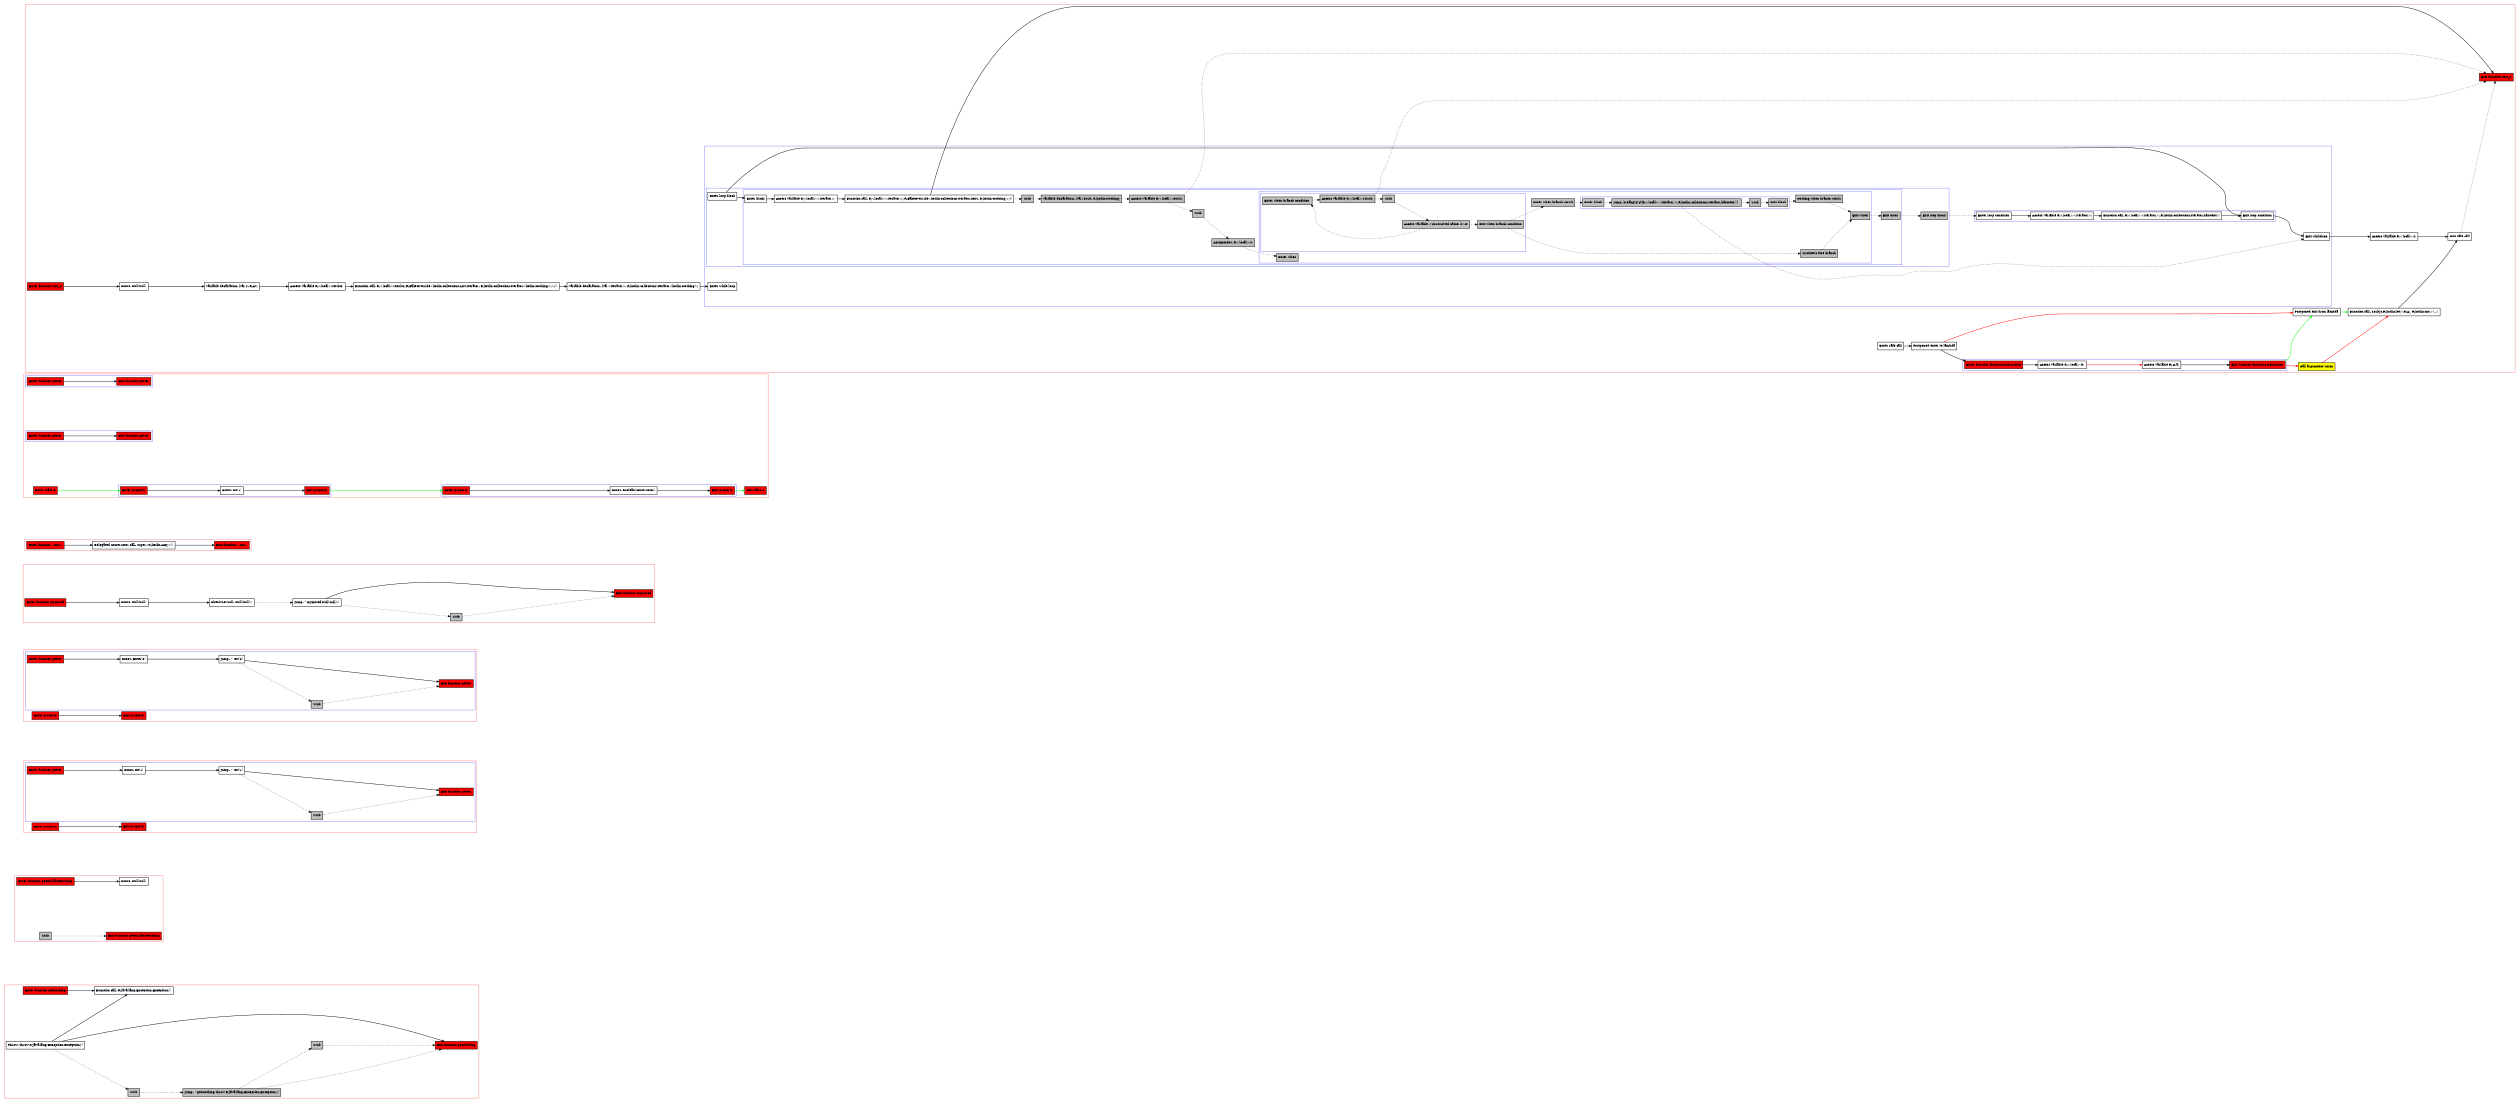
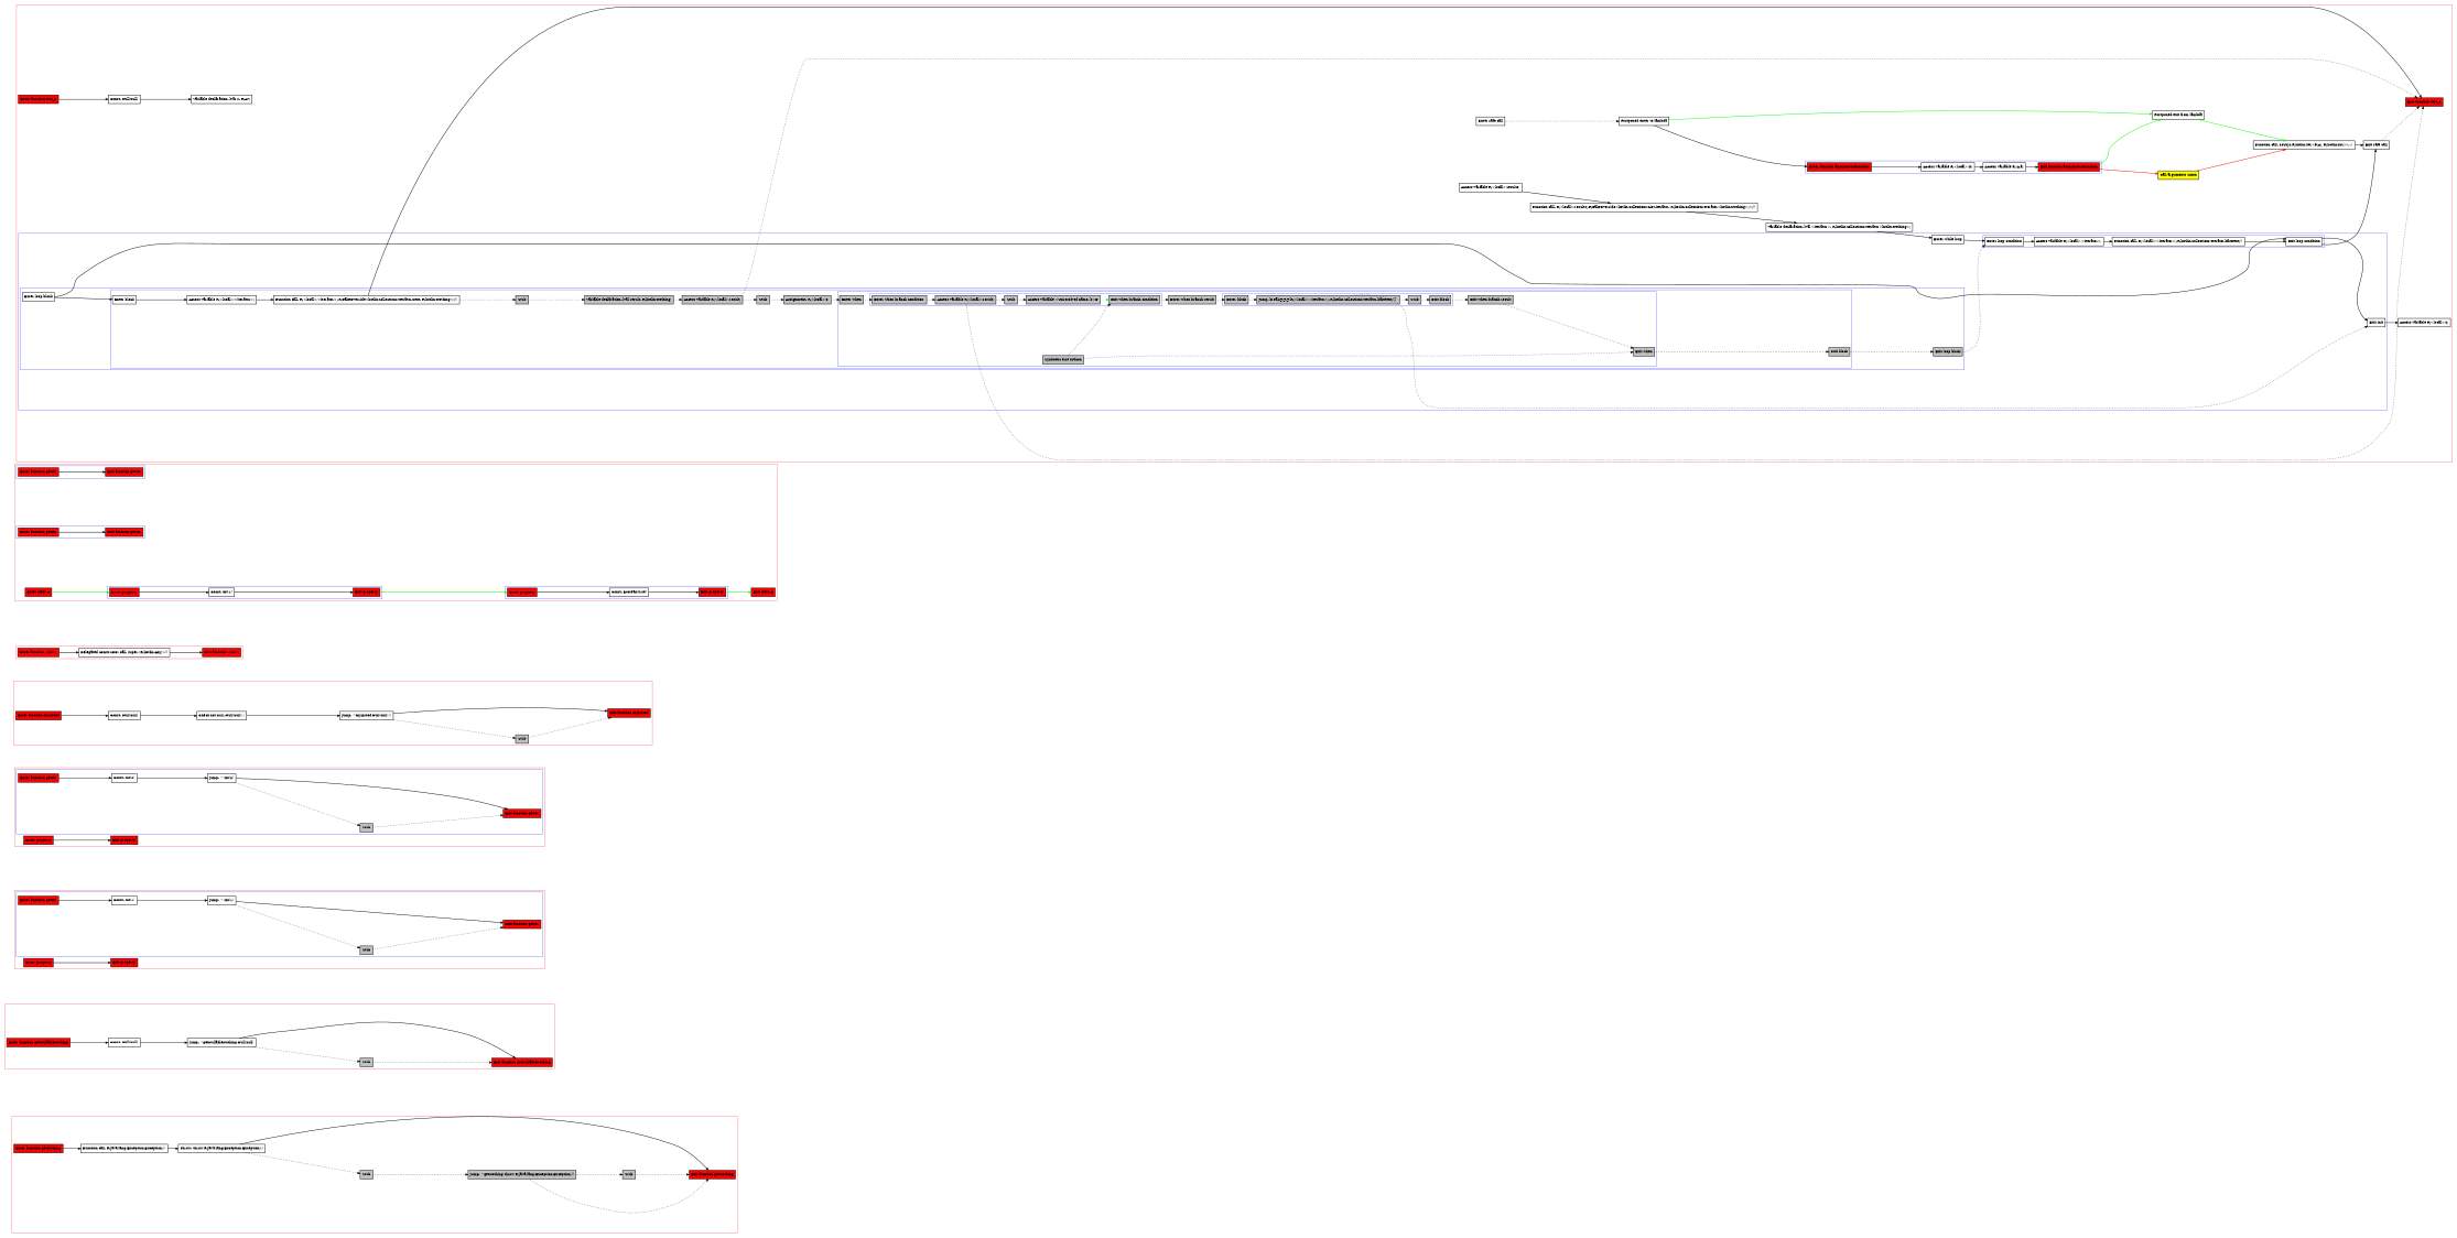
  digraph {
    nodesep=3
    rankdir=LR
    node [penwidth=2 shape=box style=filled]
    edge [penwidth=2]
    n1 [fillcolor=red label="Enter function getNothing"]
    n2 [label="Function call: R|java/lang/Exception.Exception|()" style=""]
    n3 [label="Throw: throw R|java/lang/Exception.Exception|()" style=""]
    n4 [fillcolor=gray label=Stub]
    n5 [fillcolor=gray label="Jump: ^getNothing throw R|java/lang/Exception.Exception|()"]
    n6 [fillcolor=gray label=Stub]
    n7 [fillcolor=red label="Exit function getNothing"]
    n8 [fillcolor=red label="Enter function getNullableNothing"]
    n9 [label="Const: Null(null)" style=""]
+   n10 [label="Jump: ^getNullableNothing Null(null)" style=""]
    n11 [fillcolor=gray label=Stub]
    n12 [fillcolor=red label="Exit function getNullableNothing"]
    n13 [fillcolor=red label="Enter function getter"]
    n14 [label="Const: Int(1)" style=""]
    n15 [label="Jump: ^ Int(1)" style=""]
    n16 [fillcolor=gray label=Stub]
    n17 [fillcolor=red label="Exit function getter"]
    n18 [fillcolor=red label="Enter property"]
    n19 [fillcolor=red label="Exit property"]
    n20 [fillcolor=red label="Enter function getter"]
-   n21 [label="Const: Enter(2)" style=""]
+   n21 [label="Const: Int(2)" style=""]
    n22 [label="Jump: ^ Int(2)" style=""]
    n23 [fillcolor=gray label=Stub]
    n24 [fillcolor=red label="Exit function getter"]
    n25 [fillcolor=red label="Enter property"]
    n26 [fillcolor=red label="Exit property"]
    n27 [fillcolor=red label="Enter function myListOf"]
    n28 [label="Const: Null(null)" style=""]
    n29 [label="Check not null: Null(null)!!" style=""]
    n30 [label="Jump: ^myListOf Null(null)!!" style=""]
    n31 [fillcolor=gray label=Stub]
    n32 [fillcolor=red label="Exit function myListOf"]
    n33 [fillcolor=red label="Enter function <init>"]
    n34 [label="Delegated constructor call: super<R|kotlin/Any|>()" style=""]
    n35 [fillcolor=red label="Exit function <init>"]
    n36 [fillcolor=red label="Enter function getter"]
    n37 [fillcolor=red label="Exit function getter"]
    n38 [fillcolor=red label="Enter function getter"]
    n39 [fillcolor=red label="Exit function getter"]
    n40 [fillcolor=red label="Enter property"]
    n41 [label="Const: Int(1)" style=""]
    n42 [fillcolor=red label="Exit property"]
    n43 [fillcolor=red label="Enter property"]
-   n44 [label="Const: Boolean(constructor)" style=""]
+   n44 [label="Const: Boolean(true)" style=""]
    n45 [fillcolor=red label="Exit property"]
    n46 [fillcolor=red label="Enter class A"]
    n47 [fillcolor=red label="Exit class A"]
    n48 [label="Enter loop condition" style=""]
    n49 [label="Access variable R|<local>/<iterator>|" style=""]
    n50 [label="Function call: R|<local>/<iterator>|.R|kotlin/collections/Iterator.hasNext|()" style=""]
    n51 [label="Exit loop condition" style=""]
    n52 [fillcolor=gray label="Enter when branch condition "]
    n53 [fillcolor=gray label="Access variable R|<local>/result|"]
    n54 [fillcolor=gray label=Stub]
    n55 [fillcolor=gray label="Access variable <Unresolved name: b>#"]
    n56 [fillcolor=gray label="Exit when branch condition"]
    n57 [fillcolor=gray label="Enter block"]
    n58 [fillcolor=gray label="Jump: break@@@[R|<local>/<iterator>|.R|kotlin/collections/Iterator.hasNext|()] "]
    n59 [fillcolor=gray label=Stub]
    n60 [fillcolor=gray label="Exit block"]
    n61 [fillcolor=gray label="Enter when"]
    n62 [fillcolor=gray label="Synthetic else branch"]
    n63 [fillcolor=gray label="Enter when branch result"]
-   n64 [fillcolor=gray label="Nothing when branch result"]
+   n64 [fillcolor=gray label="Exit when branch result"]
    n65 [fillcolor=gray label="Exit when"]
    n66 [label="Enter block" style=""]
    n67 [label="Access variable R|<local>/<iterator>|" style=""]
    n68 [label="Function call: R|<local>/<iterator>|.R|FakeOverride<kotlin/collections/Iterator.next: R|kotlin/Nothing|>|()" style=""]
    n69 [fillcolor=gray label=Stub]
    n70 [fillcolor=gray label="Variable declaration: lval result: R|kotlin/Nothing|"]
    n71 [fillcolor=gray label="Access variable R|<local>/result|"]
    n72 [fillcolor=gray label=Stub]
    n73 [fillcolor=gray label="Assignment: R|<local>/s|"]
    n74 [fillcolor=gray label="Exit block"]
    n75 [label="Enter loop block" style=""]
    n76 [fillcolor=gray label="Exit loop block"]
    n77 [label="Enter while loop" style=""]
-   n78 [label="Exit whileloop" style=""]
+   n78 [label="Exit init" style=""]
    n79 [fillcolor=red label="Enter function anonymousFunction"]
    n80 [label="Access variable R|<local>/it|" style=""]
    n81 [label="Access variable R|/A.a|" style=""]
    n82 [fillcolor=red label="Exit function anonymousFunction"]
    n83 [fillcolor=red label="Enter function test_0"]
    n84 [label="Const: Null(null)" style=""]
    n85 [label="Variable declaration: lvar s: R|A?|" style=""]
    n86 [label="Access variable R|<local>/results|" style=""]
    n87 [label="Function call: R|<local>/results|.R|FakeOverride<kotlin/collections/List.iterator: R|kotlin/collections/Iterator<kotlin/Nothing>|>|()" style=""]
    n88 [label="Variable declaration: lval <iterator>: R|kotlin/collections/Iterator<kotlin/Nothing>|" style=""]
    n89 [label="Access variable R|<local>/s|" style=""]
    n90 [label="Enter safe call" style=""]
    n91 [label="Postponed enter to lambda" style=""]
    n92 [fillcolor=yellow label="Call arguments union"]
    n93 [label="Postponed exit from lambda" style=""]
    n94 [label="Function call: $subj$.R|kotlin/let|<R|A|, R|kotlin/Int|>(...)" style=""]
    n95 [label="Exit safe call" style=""]
    n96 [fillcolor=red label="Exit function test_0"]
    subgraph cluster_1 {
      color=red
      n1
      n2
      n3
      n4
      n5
      n6
      n7
    }
    subgraph cluster_2 {
      color=red
      n8
      n9
+     n10
      n11
      n12
    }
    subgraph cluster_3 {
      color=red
      n18
      n19
      subgraph cluster_4 {
        color=blue
        n13
        n14
        n15
        n16
        n17
      }
    }
    subgraph cluster_5 {
      color=red
      n25
      n26
      subgraph cluster_6 {
        color=blue
        n20
        n21
        n22
        n23
        n24
      }
    }
    subgraph cluster_7 {
      color=red
      n27
      n28
      n29
      n30
      n31
      n32
    }
    subgraph cluster_8 {
      color=red
      n33
      n34
      n35
    }
    subgraph cluster_9 {
      color=red
      n46
      n47
      subgraph cluster_10 {
        color=blue
        n36
        n37
      }
      subgraph cluster_11 {
        color=blue
        n38
        n39
      }
      subgraph cluster_12 {
        color=blue
        n40
        n41
        n42
      }
      subgraph cluster_13 {
        color=blue
        n43
        n44
        n45
      }
    }
    subgraph cluster_14 {
      color=red
      n83
      n84
      n85
      n86
      n87
      n88
      n89
      n90
      n91
      n92
      n93
      n94
      n95
      n96
      subgraph cluster_15 {
        color=blue
        n77
        n78
        subgraph cluster_16 {
          color=blue
          n48
          n49
          n50
          n51
        }
        subgraph cluster_17 {
          color=blue
          n75
          n76
          subgraph cluster_18 {
            color=blue
            n66
            n67
            n68
            n69
            n70
            n71
            n72
            n73
            n74
            subgraph cluster_19 {
              color=blue
              n61
              n62
              n63
              n64
              n65
              subgraph cluster_20 {
                color=blue
                n52
                n53
                n54
                n55
                n56
              }
              subgraph cluster_21 {
                color=blue
                n57
                n58
                n59
                n60
              }
            }
          }
        }
      }
      subgraph cluster_22 {
        color=blue
        n79
        n80
        n81
        n82
      }
    }
    n1 -> n2
-   n3 -> n2
+   n2 -> n3
    n3 -> n4 [style=dotted]
    n3 -> n7
    n4 -> n5 [style=dotted]
    n5 -> n6 [style=dotted]
    n5 -> n7 [style=dotted]
    n6 -> n7 [style=dotted]
    n8 -> n9
+   n9 -> n10
+   n10 -> n11 [style=dotted]
+   n10 -> n12
    n11 -> n12 [style=dotted]
    n13 -> n14
    n14 -> n15
    n15 -> n16 [style=dotted]
    n15 -> n17
    n16 -> n17 [style=dotted]
    n18 -> n19
    n20 -> n21
    n21 -> n22
    n22 -> n23 [style=dotted]
    n22 -> n24
    n23 -> n24 [style=dotted]
    n25 -> n26
    n27 -> n28
    n28 -> n29
-   n29 -> n30 [style=dotted]
+   n29 -> n30
    n30 -> n31 [style=dotted]
    n30 -> n32
    n31 -> n32 [style=dotted]
    n33 -> n34
    n34 -> n35
    n36 -> n37
    n38 -> n39
    n40 -> n41
    n41 -> n42
    n42 -> n43 [color=green]
    n43 -> n44
    n44 -> n45
    n45 -> n47 [color=green]
    n46 -> n40 [color=green]
    n48 -> n49
    n49 -> n50
    n50 -> n51
    n51 -> n78
    n52 -> n53 [style=dotted]
    n53 -> n54 [style=dotted]
    n53 -> n96 [style=dotted]
    n54 -> n55 [style=dotted]
-   n55 -> n56 [style=dotted]
-   n56 -> n62 [style=dotted]
+   n55 -> n56 [style=dotted color=green]
+   n62 -> n56 [style=dotted]
    n56 -> n63 [style=dotted]
    n57 -> n58 [style=dotted]
    n58 -> n59 [style=dotted]
    n58 -> n78 [style=dotted]
    n59 -> n60 [style=dotted]
    n60 -> n64 [style=dotted]
-   n55 -> n52 [style=dotted]
+   n61 -> n52 [style=dotted]
    n62 -> n65 [style=dotted]
    n63 -> n57 [style=dotted]
    n64 -> n65 [style=dotted]
    n65 -> n74 [style=dotted]
    n66 -> n67
    n67 -> n68
    n68 -> n69 [style=dotted]
    n68 -> n96
    n69 -> n70 [style=dotted]
    n70 -> n71 [style=dotted]
    n71 -> n72 [style=dotted]
    n71 -> n96 [style=dotted]
    n72 -> n73 [style=dotted]
    n73 -> n61 [style=dotted]
    n74 -> n76 [style=dotted]
    n75 -> n51
    n75 -> n66
    n76 -> n48 [style=dotted]
+   n77 -> n48
    n78 -> n89
    n79 -> n80
-   n80 -> n81 [color=red]
+   n80 -> n81
    n81 -> n82
    n82 -> n92 [color=red]
    n82 -> n93 [color=green]
    n83 -> n84
    n84 -> n85
-   n85 -> n86
    n86 -> n87
    n87 -> n88
    n88 -> n77
-   n89 -> n95
-   n90 -> n91
+   n51 -> n95
+   n90 -> n91 [style=dotted]
    n91 -> n79
-   n91 -> n93 [color=red]
+   n91 -> n93 [color=green]
    n92 -> n94 [color=red]
    n93 -> n94 [color=green]
    n94 -> n95
    n95 -> n96 [style=dotted]
  }
